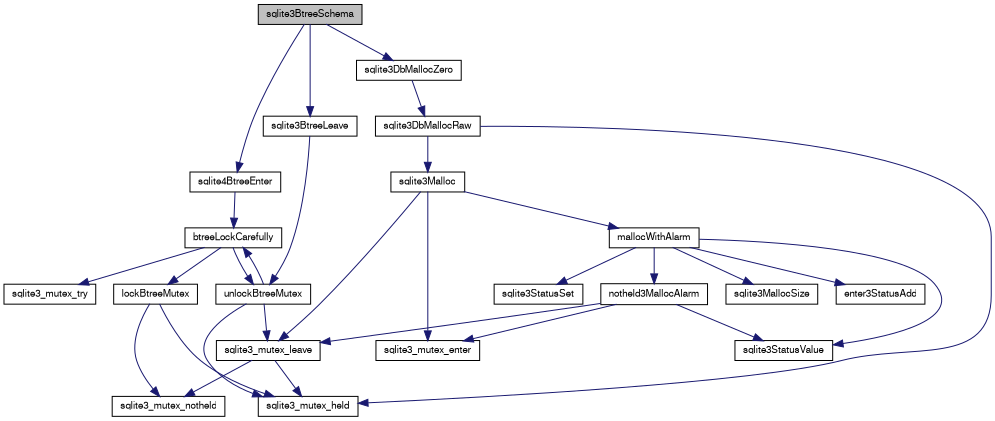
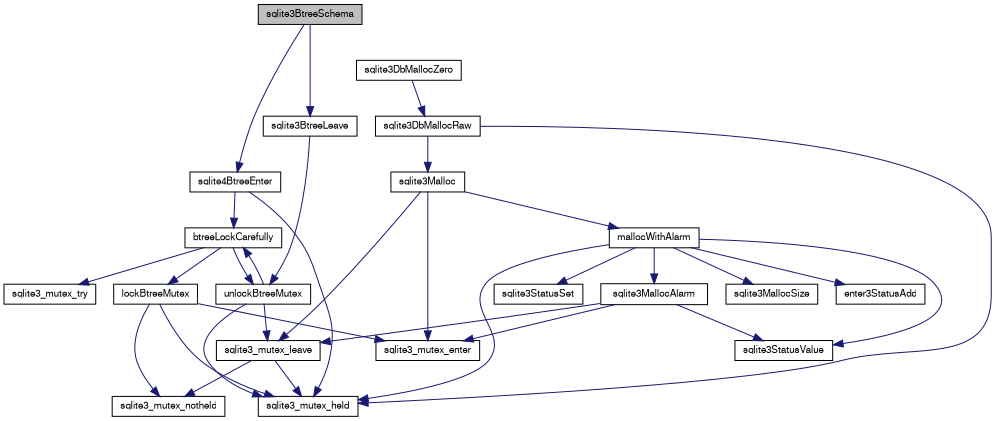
  digraph {
    rankdir=TB
    node [color=black fillcolor=white fontname=FreeSans fontsize=10 shape=record style=filled]
    edge [color=midnightblue fontname=FreeSans fontsize=10 labelfontname=FreeSans labelfontsize=10 style=solid]
    n1 [fillcolor=grey75 fontcolor=black height=0.2 label=sqlite3BtreeSchema width=0.4]
    n2 [height=0.2 label=sqlite4BtreeEnter width=0.4]
    n3 [height=0.2 label=sqlite3DbMallocZero width=0.4]
    n4 [height=0.2 label=sqlite3BtreeLeave width=0.4]
    n5 [height=0.2 label=sqlite3_mutex_held width=0.4]
    n6 [height=0.2 label=btreeLockCarefully width=0.4]
    n7 [height=0.2 label=sqlite3DbMallocRaw width=0.4]
    n8 [height=0.2 label=unlockBtreeMutex width=0.4]
    n9 [height=0.2 label=sqlite3_mutex_try width=0.4]
    n10 [height=0.2 label=lockBtreeMutex width=0.4]
    n11 [height=0.2 label=sqlite3_mutex_leave width=0.4]
    n12 [height=0.2 label=sqlite3_mutex_notheld width=0.4]
    n13 [height=0.2 label=sqlite3_mutex_enter width=0.4]
    n14 [height=0.2 label=sqlite3Malloc width=0.4]
    n15 [height=0.2 label=mallocWithAlarm width=0.4]
    n16 [height=0.2 label=sqlite3StatusSet width=0.4]
    n17 [height=0.2 label=sqlite3StatusValue width=0.4]
-   n18 [height=0.2 label=notheld3MallocAlarm width=0.4]
+   n18 [height=0.2 label=sqlite3MallocAlarm width=0.4]
    n19 [height=0.2 label=sqlite3MallocSize width=0.4]
    n20 [height=0.2 label=enter3StatusAdd width=0.4]
    n1 -> n2
-   n1 -> n3
    n1 -> n4
+   n2 -> n5
    n2 -> n6
    n3 -> n7
    n4 -> n8
    n6 -> n8
    n6 -> n9
    n6 -> n10
    n7 -> n5
    n7 -> n14
    n8 -> n5
    n8 -> n6
    n8 -> n11
    n10 -> n5
    n10 -> n12
+   n10 -> n13
    n11 -> n5
    n11 -> n12
    n14 -> n11
    n14 -> n13
    n14 -> n15
+   n15 -> n5
    n15 -> n16
    n15 -> n17
    n15 -> n18
    n15 -> n19
    n15 -> n20
    n18 -> n11
    n18 -> n13
    n18 -> n17
  }
